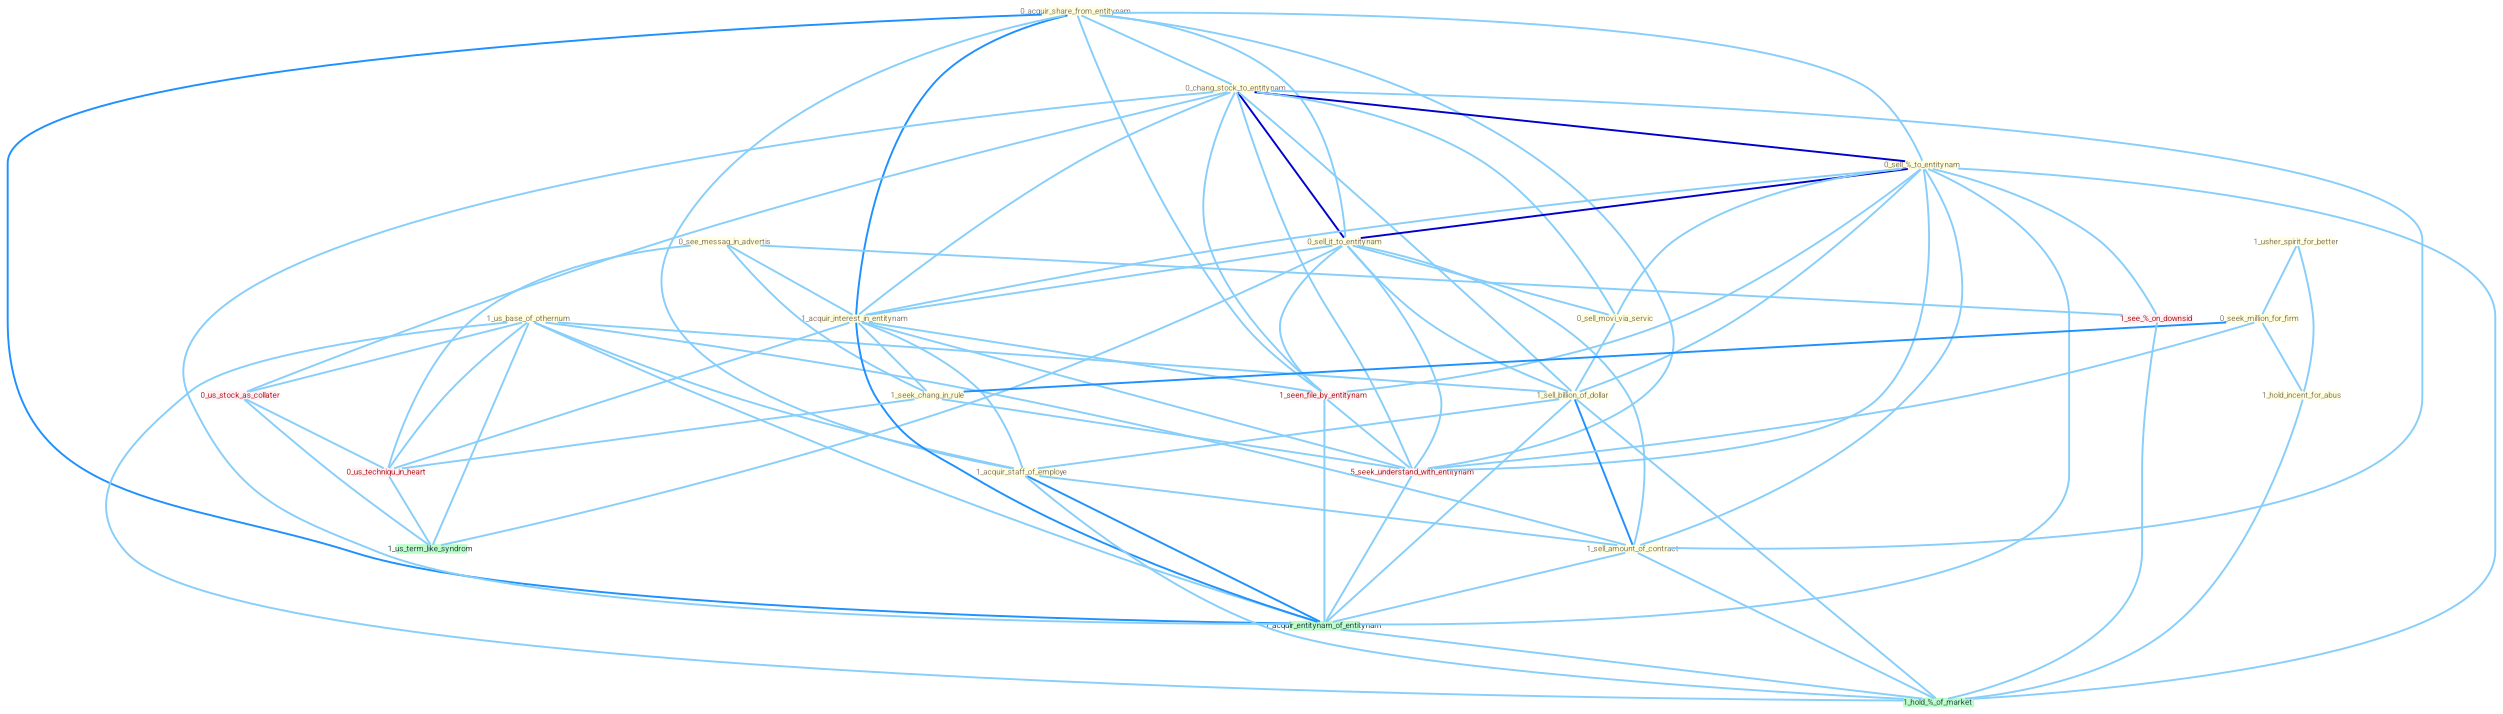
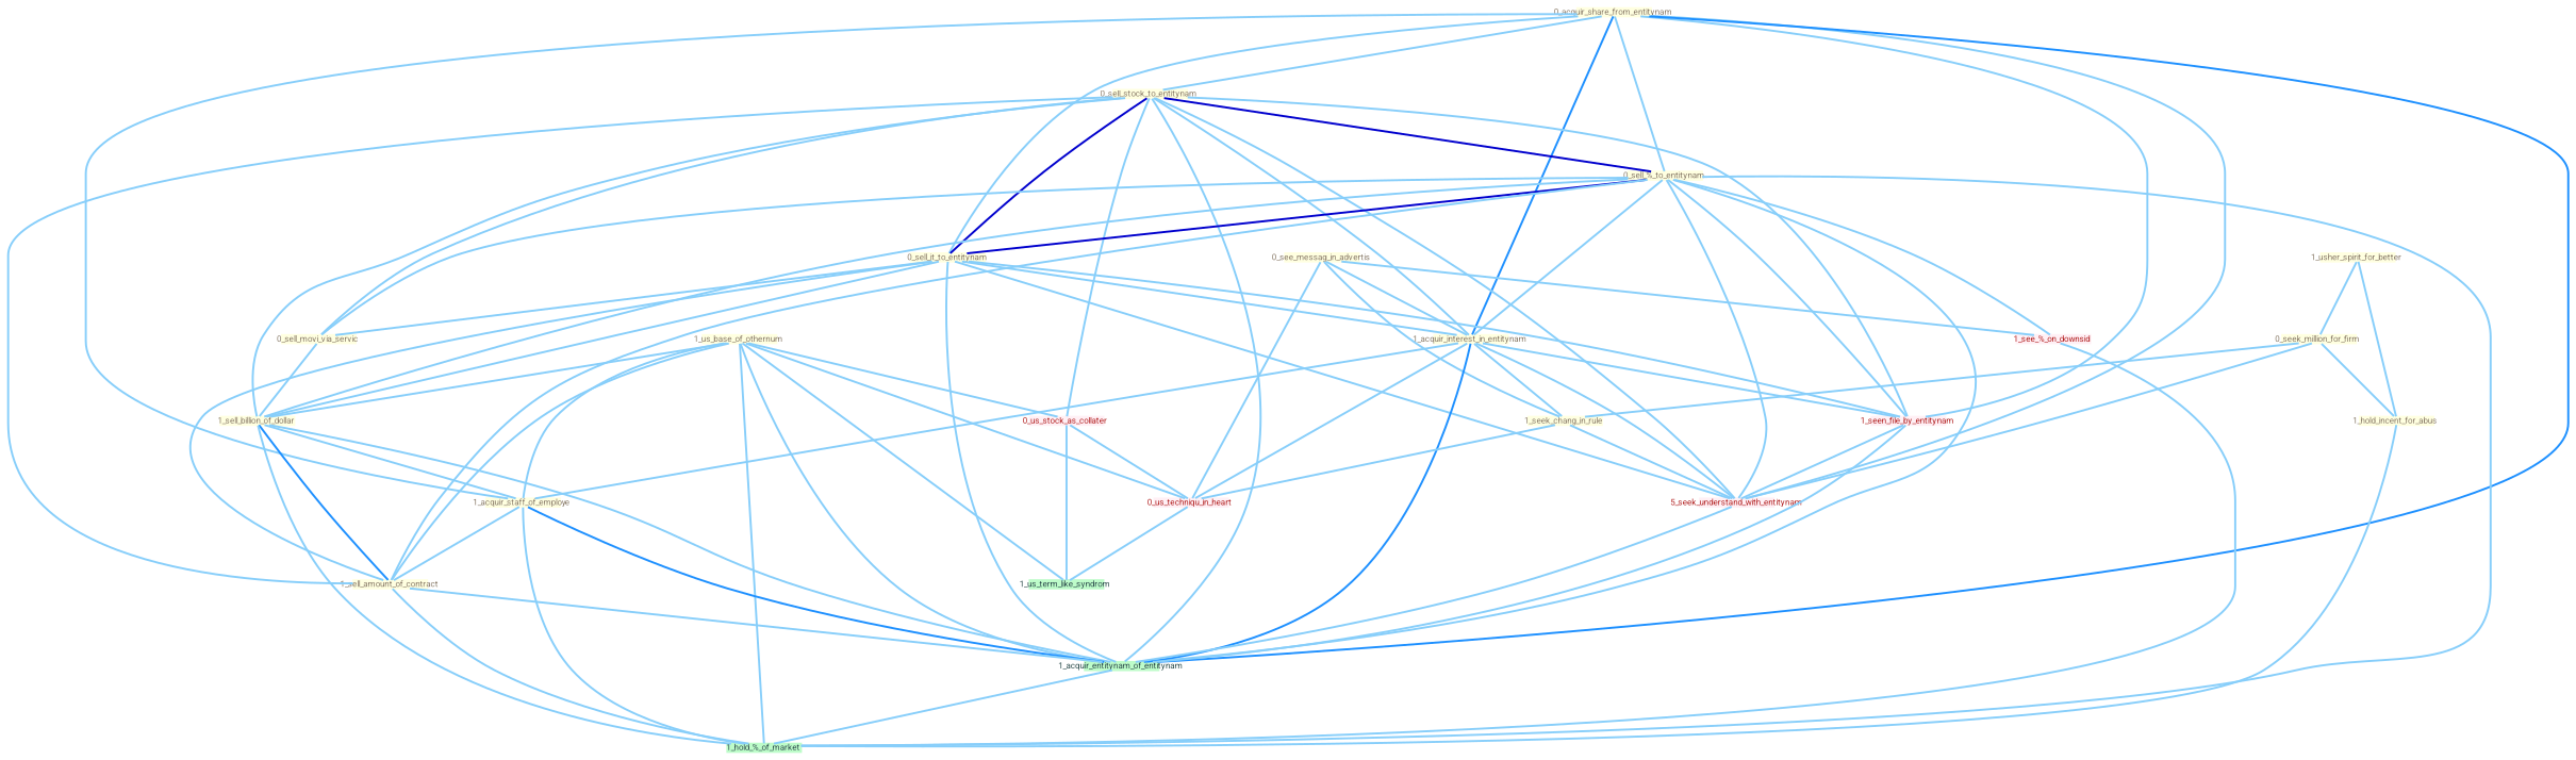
  graph {
    fontname=Roboto
    node [color="#ffffe0" fixedsize=true fontcolor="#8b7d6b" fontname=Roboto fontsize=4 shape=polygon style=filled]
    edge [color="#87cefa" fontname=Roboto w=1]
    "0_acquir_share_from_entitynam " [height=.06 width=.5]
-   "0_sell_stock_to_entitynam " [height=.06 width=.5 label="0_chang_stock_to_entitynam"]
+   "0_sell_stock_to_entitynam " [height=.06 width=.5]
    "0_see_messag_in_advertis " [height=.06 width=.5]
    "0_sell_%_to_entitynam " [height=.06 width=.5]
    "1_us_base_of_othernum " [height=.06 width=.5]
    "0_sell_it_to_entitynam " [height=.06 width=.5]
    "1_usher_spirit_for_better " [height=.06 width=.5]
    "1_acquir_interest_in_entitynam " [height=.06 width=.5]
    "0_sell_movi_via_servic " [height=.06 width=.5]
    "1_sell_billion_of_dollar " [height=.06 width=.5]
    "1_acquir_staff_of_employe " [height=.06 width=.5]
    "0_seek_million_for_firm " [height=.06 width=.5]
    "1_sell_amount_of_contract " [height=.06 width=.5]
    "1_seek_chang_in_rule " [height=.06 width=.5]
    "1_hold_incent_for_abus " [height=.06 width=.5]
    "1_seen_file_by_entitynam " [color="#fff0f5" fontcolor="#b22222" height=.06 width=.5]
    "0_us_stock_as_collater " [color="#fff0f5" fontcolor="#b22222" height=.06 width=.5]
    n18 [color="#fff0f5" fontcolor="#b22222" height=.06 label="5_seek_understand_with_entitynam" width=.5]
    "0_us_techniqu_in_heart " [color="#fff0f5" fontcolor="#b22222" height=.06 width=.5]
    "1_see_%_on_downsid " [color="#fff0f5" fontcolor="#b22222" height=.06 width=.5]
    "1_acquir_entitynam_of_entitynam " [color="#BDFCC9" fontcolor="#2f4f4f" height=.06 width=.5]
    "1_hold_%_of_market " [color="#BDFCC9" fontcolor="#2f4f4f" height=.06 width=.5]
    "1_us_term_like_syndrom " [color="#BDFCC9" fontcolor="#2f4f4f" height=.06 width=.5]
    subgraph sub_1 {
      "0_acquir_share_from_entitynam "
      "0_sell_stock_to_entitynam "
      "0_see_messag_in_advertis "
      "0_sell_%_to_entitynam "
      "1_us_base_of_othernum "
      "0_sell_it_to_entitynam "
      "1_usher_spirit_for_better "
      "1_acquir_interest_in_entitynam "
      "0_sell_movi_via_servic "
      "1_sell_billion_of_dollar "
      "1_acquir_staff_of_employe "
      "0_seek_million_for_firm "
      "1_sell_amount_of_contract "
      "1_seek_chang_in_rule "
      "1_hold_incent_for_abus "
    }
    subgraph sub_2 {
      "1_seen_file_by_entitynam "
      "0_us_stock_as_collater "
      n18
      "0_us_techniqu_in_heart "
      "1_see_%_on_downsid "
    }
    "0_acquir_share_from_entitynam " -- "0_sell_stock_to_entitynam "
    "0_acquir_share_from_entitynam " -- "0_sell_%_to_entitynam "
    "0_acquir_share_from_entitynam " -- "0_sell_it_to_entitynam "
    "0_acquir_share_from_entitynam " -- "1_acquir_interest_in_entitynam " [color="#1e90ff" w=2]
    "0_acquir_share_from_entitynam " -- "1_acquir_staff_of_employe "
    "0_acquir_share_from_entitynam " -- "1_seen_file_by_entitynam "
    "0_acquir_share_from_entitynam " -- n18
    "0_acquir_share_from_entitynam " -- "1_acquir_entitynam_of_entitynam " [color="#1e90ff" w=2]
    "0_sell_stock_to_entitynam " -- "0_sell_%_to_entitynam " [color="#0000cd" w=3]
    "0_sell_stock_to_entitynam " -- "0_sell_it_to_entitynam " [color="#0000cd" w=3]
    "0_sell_stock_to_entitynam " -- "1_acquir_interest_in_entitynam "
    "0_sell_stock_to_entitynam " -- "0_sell_movi_via_servic "
    "0_sell_stock_to_entitynam " -- "1_sell_billion_of_dollar "
    "0_sell_stock_to_entitynam " -- "1_sell_amount_of_contract "
    "0_sell_stock_to_entitynam " -- "1_seen_file_by_entitynam "
    "0_sell_stock_to_entitynam " -- "0_us_stock_as_collater "
    "0_sell_stock_to_entitynam " -- n18
    "0_sell_stock_to_entitynam " -- "1_acquir_entitynam_of_entitynam "
    "0_see_messag_in_advertis " -- "1_acquir_interest_in_entitynam "
    "0_see_messag_in_advertis " -- "1_seek_chang_in_rule "
    "0_see_messag_in_advertis " -- "0_us_techniqu_in_heart "
    "0_see_messag_in_advertis " -- "1_see_%_on_downsid "
    "0_sell_%_to_entitynam " -- "0_sell_it_to_entitynam " [color="#0000cd" w=3]
    "0_sell_%_to_entitynam " -- "1_acquir_interest_in_entitynam "
    "0_sell_%_to_entitynam " -- "0_sell_movi_via_servic "
    "0_sell_%_to_entitynam " -- "1_sell_billion_of_dollar "
    "0_sell_%_to_entitynam " -- "1_sell_amount_of_contract "
    "0_sell_%_to_entitynam " -- "1_seen_file_by_entitynam "
    "0_sell_%_to_entitynam " -- n18
    "0_sell_%_to_entitynam " -- "1_see_%_on_downsid "
    "0_sell_%_to_entitynam " -- "1_acquir_entitynam_of_entitynam "
    "0_sell_%_to_entitynam " -- "1_hold_%_of_market "
    "1_us_base_of_othernum " -- "1_sell_billion_of_dollar "
    "1_us_base_of_othernum " -- "1_acquir_staff_of_employe "
    "1_us_base_of_othernum " -- "1_sell_amount_of_contract "
    "1_us_base_of_othernum " -- "0_us_stock_as_collater "
    "1_us_base_of_othernum " -- "0_us_techniqu_in_heart "
    "1_us_base_of_othernum " -- "1_acquir_entitynam_of_entitynam "
    "1_us_base_of_othernum " -- "1_hold_%_of_market "
    "1_us_base_of_othernum " -- "1_us_term_like_syndrom "
    "0_sell_it_to_entitynam " -- "1_acquir_interest_in_entitynam "
    "0_sell_it_to_entitynam " -- "0_sell_movi_via_servic "
    "0_sell_it_to_entitynam " -- "1_sell_billion_of_dollar "
    "0_sell_it_to_entitynam " -- "1_sell_amount_of_contract "
    "0_sell_it_to_entitynam " -- "1_seen_file_by_entitynam "
    "0_sell_it_to_entitynam " -- n18
-   "0_sell_it_to_entitynam " -- "1_us_term_like_syndrom "
+   "0_sell_it_to_entitynam " -- "1_acquir_entitynam_of_entitynam "
    "1_usher_spirit_for_better " -- "0_seek_million_for_firm "
    "1_usher_spirit_for_better " -- "1_hold_incent_for_abus "
    "1_acquir_interest_in_entitynam " -- "1_acquir_staff_of_employe "
    "1_acquir_interest_in_entitynam " -- "1_seek_chang_in_rule "
    "1_acquir_interest_in_entitynam " -- "1_seen_file_by_entitynam "
    "1_acquir_interest_in_entitynam " -- n18
    "1_acquir_interest_in_entitynam " -- "0_us_techniqu_in_heart "
    "1_acquir_interest_in_entitynam " -- "1_acquir_entitynam_of_entitynam " [color="#1e90ff" w=2]
    "0_sell_movi_via_servic " -- "1_sell_billion_of_dollar "
    "1_sell_billion_of_dollar " -- "1_acquir_staff_of_employe "
    "1_sell_billion_of_dollar " -- "1_sell_amount_of_contract " [color="#1e90ff" w=2]
    "1_sell_billion_of_dollar " -- "1_acquir_entitynam_of_entitynam "
    "1_sell_billion_of_dollar " -- "1_hold_%_of_market "
    "1_acquir_staff_of_employe " -- "1_sell_amount_of_contract "
    "1_acquir_staff_of_employe " -- "1_acquir_entitynam_of_entitynam " [color="#1e90ff" w=2]
    "1_acquir_staff_of_employe " -- "1_hold_%_of_market "
-   "0_seek_million_for_firm " -- "1_seek_chang_in_rule " [color="#1e90ff"]
+   "0_seek_million_for_firm " -- "1_seek_chang_in_rule "
    "0_seek_million_for_firm " -- "1_hold_incent_for_abus "
    "0_seek_million_for_firm " -- n18
    "1_sell_amount_of_contract " -- "1_acquir_entitynam_of_entitynam "
    "1_sell_amount_of_contract " -- "1_hold_%_of_market "
    "1_seek_chang_in_rule " -- n18
    "1_seek_chang_in_rule " -- "0_us_techniqu_in_heart "
    "1_hold_incent_for_abus " -- "1_hold_%_of_market "
    "1_seen_file_by_entitynam " -- n18
    "1_seen_file_by_entitynam " -- "1_acquir_entitynam_of_entitynam "
    "0_us_stock_as_collater " -- "0_us_techniqu_in_heart "
    "0_us_stock_as_collater " -- "1_us_term_like_syndrom "
    n18 -- "1_acquir_entitynam_of_entitynam "
    "0_us_techniqu_in_heart " -- "1_us_term_like_syndrom "
    "1_see_%_on_downsid " -- "1_hold_%_of_market "
    "1_acquir_entitynam_of_entitynam " -- "1_hold_%_of_market "
  }
